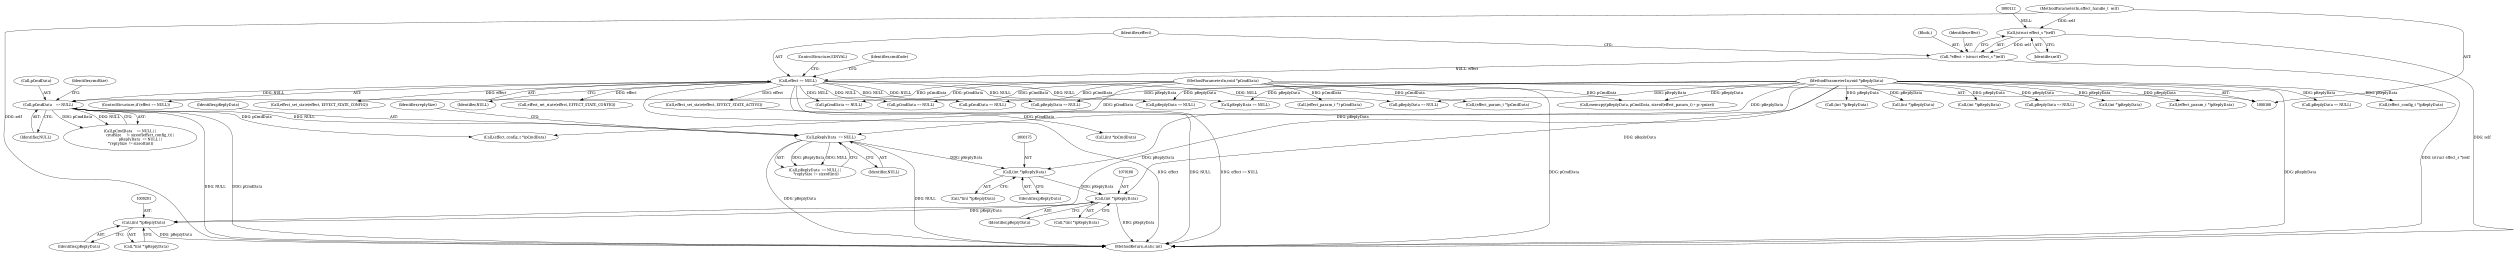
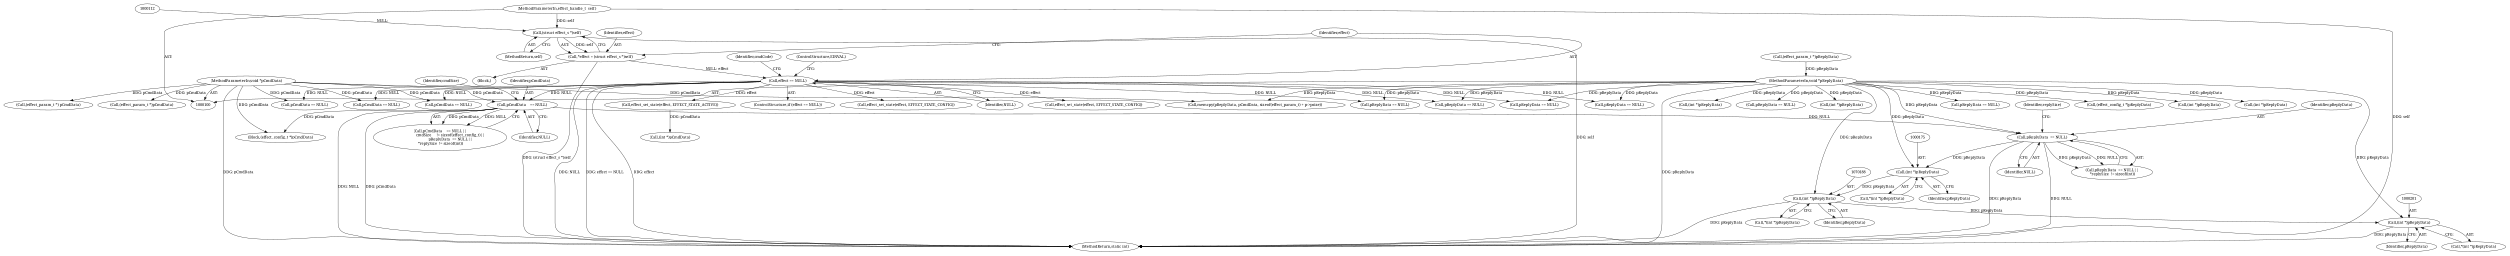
  digraph {
    fontname="Noto Serif"
    node [fontname="Noto Serif"]
    edge [fontname="Noto Serif"]
    n1 [label="(Call,(int *)pReplyData)"]
    n2 [label="(MethodReturn,static int)"]
    n3 [label="(Call,*(int *)pReplyData)"]
    n4 [label="(Identifier,pReplyData)"]
    n5 [label="(Call,(int *)pReplyData)"]
    n6 [label="(Call,*(int *)pReplyData)"]
    n7 [label="(Identifier,pReplyData)"]
    n8 [label="(Call,(int *)pReplyData)"]
    n9 [label="(Identifier,pReplyData)"]
    n10 [label="(Call,*(int *)pReplyData)"]
    n11 [label="(Call,pReplyData  == NULL)"]
    n12 [label="(Call,pReplyData  == NULL||\n *replySize  != sizeof(int))"]
    n13 [label="(Identifier,NULL)"]
    n14 [label="(MethodParameterIn,void *pReplyData)"]
    n15 [label="(Call,pReplyData == NULL)"]
    n16 [label="(Call,pReplyData == NULL)"]
    n17 [label="(Call,(effect_config_t *)pReplyData)"]
    n18 [label="(Call,pReplyData == NULL)"]
    n19 [label="(Call,(int *)pReplyData)"]
    n20 [label="(Call,pReplyData == NULL)"]
    n21 [label="(Call,pReplyData == NULL)"]
    n22 [label="(Call,(int *)pReplyData)"]
    n23 [label="(Call,(int *)pReplyData)"]
    n24 [label="(Call,memcpy(pReplyData, pCmdData, sizeof(effect_param_t) + p->psize))"]
    n25 [label="(Call,pReplyData == NULL)"]
    n26 [label="(Call,(int *)pReplyData)"]
    n27 [label="(Call,(effect_param_t *)pReplyData)"]
    1000100
    n29 [label="(Call,pCmdData    == NULL)"]
-   n30 [label="(Call,(effect_config_t *)pCmdData)"]
+   n30 [label="(Block,(effect_config_t *)pCmdData)"]
    n31 [label="(Identifier,NULL)"]
    n32 [label="(Call,pCmdData    == NULL||\n                    cmdSize     != sizeof(effect_config_t)||\n                    pReplyData  == NULL||\n *replySize  != sizeof(int))"]
    n33 [label="(MethodParameterIn,void *pCmdData)"]
    n34 [label="(Call,(effect_param_t *) pCmdData)"]
    n35 [label="(Call,pCmdData == NULL)"]
    n36 [label="(Call,pCmdData == NULL)"]
    n37 [label="(Call,(effect_param_t *)pCmdData)"]
    n38 [label="(Call,pCmdData == NULL)"]
    n39 [label="(Call,(int *)pCmdData)"]
    n40 [label="(Call,effect == NULL)"]
    n41 [label="(ControlStructure,if (effect == NULL))"]
    n42 [label="(Call,effect_set_state(effect, EFFECT_STATE_ACTIVE))"]
    n43 [label="(Call,effect_set_state(effect, EFFECT_STATE_CONFIG))"]
    n44 [label="(Identifier,NULL)"]
    n45 [label="(Call,effect_set_state(effect, EFFECT_STATE_CONFIG))"]
    n46 [label="(Call,*effect = (struct effect_s *)self)"]
    n47 [label="(Call,(struct effect_s *)self)"]
    n48 [label="(Block,)"]
-   n49 [label="(Identifier,self)"]
+   n49 [label="(MethodReturn,self)"]
    n50 [label="(MethodParameterIn,effect_handle_t  self)"]
    n51 [label="(Identifier,effect)"]
    n52 [label="(Identifier,replySize)"]
    n53 [label="(Identifier,pReplyData)"]
    n54 [label="(Identifier,effect)"]
    n55 [label="(ControlStructure,EINVAL)"]
-   n56 [label="(Call,pCmdData)"]
+   n56 [label="(Identifier,pCmdData)"]
    n57 [label="(Identifier,cmdSize)"]
    n58 [label="(Identifier,cmdCode)"]
    1000201
    n60 [label=1070188]
    1000175
    1000112
    n1 -> n2 [label="DDG: pReplyData"]
    n1 -> n3 [label="AST: "]
    n1 -> n4 [label="CFG: "]
    n3 -> n1 [label="CFG: "]
    n4 -> n1 [label="AST: "]
    n5 -> n1 [label="DDG: pReplyData"]
    n5 -> n2 [label="DDG: pReplyData"]
    n5 -> n6 [label="AST: "]
    n5 -> n7 [label="CFG: "]
    n6 -> n5 [label="CFG: "]
    n7 -> n5 [label="AST: "]
    n8 -> n5 [label="DDG: pReplyData"]
    n8 -> n9 [label="CFG: "]
    n8 -> n10 [label="AST: "]
    n9 -> n8 [label="AST: "]
    n10 -> n8 [label="CFG: "]
    n11 -> n2 [label="DDG: pReplyData"]
    n11 -> n2 [label="DDG: NULL"]
    n11 -> n8 [label="DDG: pReplyData"]
    n11 -> n12 [label="AST: "]
    n11 -> n12 [label="DDG: pReplyData"]
    n11 -> n12 [label="DDG: NULL"]
    n11 -> n13 [label="CFG: "]
    n12 -> n11 [label="CFG: "]
    n13 -> n11 [label="AST: "]
    n14 -> n1 [label="DDG: pReplyData"]
    n14 -> n2 [label="DDG: pReplyData"]
    n14 -> n5 [label="DDG: pReplyData"]
    n14 -> n8 [label="DDG: pReplyData"]
    n14 -> n11 [label="DDG: pReplyData"]
    n14 -> n15 [label="DDG: pReplyData"]
    n14 -> n16 [label="DDG: pReplyData"]
    n14 -> n17 [label="DDG: pReplyData"]
    n14 -> n18 [label="DDG: pReplyData"]
    n14 -> n19 [label="DDG: pReplyData"]
    n14 -> n20 [label="DDG: pReplyData"]
    n14 -> n21 [label="DDG: pReplyData"]
    n14 -> n22 [label="DDG: pReplyData"]
    n14 -> n23 [label="DDG: pReplyData"]
    n14 -> n24 [label="DDG: pReplyData"]
    n14 -> n25 [label="DDG: pReplyData"]
    n14 -> n26 [label="DDG: pReplyData"]
-   n14 -> n27 [label="DDG: pReplyData"]
+   n27 -> n14 [label="DDG: pReplyData"]
    n14 -> 1000100 [label="AST: "]
    n29 -> n2 [label="DDG: NULL"]
    n29 -> n2 [label="DDG: pCmdData"]
    n29 -> n11 [label="DDG: NULL"]
    n29 -> n30 [label="DDG: pCmdData"]
    n29 -> n31 [label="CFG: "]
    n29 -> n32 [label="AST: "]
    n29 -> n32 [label="DDG: pCmdData"]
    n29 -> n32 [label="DDG: NULL"]
    n31 -> n29 [label="AST: "]
    n32 -> n29 [label="CFG: "]
    n33 -> n2 [label="DDG: pCmdData"]
    n33 -> n24 [label="DDG: pCmdData"]
    n33 -> 1000100 [label="AST: "]
    n33 -> n29 [label="DDG: pCmdData"]
    n33 -> n30 [label="DDG: pCmdData"]
    n33 -> n34 [label="DDG: pCmdData"]
    n33 -> n35 [label="DDG: pCmdData"]
    n33 -> n36 [label="DDG: pCmdData"]
    n33 -> n37 [label="DDG: pCmdData"]
    n33 -> n38 [label="DDG: pCmdData"]
    n40 -> n2 [label="DDG: NULL"]
    n40 -> n2 [label="DDG: effect == NULL"]
    n40 -> n2 [label="DDG: effect"]
    n40 -> n15 [label="DDG: NULL"]
    n40 -> n18 [label="DDG: NULL"]
    n40 -> n20 [label="DDG: NULL"]
    n40 -> n21 [label="DDG: NULL"]
    n40 -> n29 [label="DDG: NULL"]
    n40 -> n35 [label="DDG: NULL"]
    n40 -> n36 [label="DDG: NULL"]
    n40 -> n38 [label="DDG: NULL"]
    n40 -> n41 [label="AST: "]
    n40 -> n42 [label="DDG: effect"]
    n40 -> n43 [label="DDG: effect"]
    n40 -> n44 [label="CFG: "]
    n40 -> n45 [label="DDG: effect"]
    n42 -> n39 [label="DDG: pCmdData"]
    n44 -> n40 [label="AST: "]
    n46 -> n2 [label="DDG: (struct effect_s *)self"]
    n46 -> n40 [label="NULL: effect"]
    n46 -> n47 [label="CFG: "]
-   n48 -> n46 [label="AST: "]
+   n46 -> n48 [label="AST: "]
    n47 -> n2 [label="DDG: self"]
    n47 -> n46 [label="AST: "]
    n47 -> n46 [label="DDG: self"]
    n47 -> n49 [label="CFG: "]
    n49 -> n47 [label="AST: "]
    n50 -> n2 [label="DDG: self"]
    n50 -> 1000100 [label="AST: "]
    n50 -> n47 [label="DDG: self"]
    n51 -> n40 [label="AST: "]
    n51 -> n46 [label="CFG: "]
    n52 -> n11 [label="CFG: "]
    n53 -> n11 [label="AST: "]
    n54 -> n46 [label="AST: "]
    n55 -> n40 [label="CFG: "]
    n56 -> n29 [label="AST: "]
    n57 -> n29 [label="CFG: "]
    n58 -> n40 [label="CFG: "]
    1000201 -> n1 [label="AST: "]
    n60 -> n5 [label="AST: "]
    1000175 -> n8 [label="AST: "]
    1000112 -> n47 [label="NULL: "]
  }
